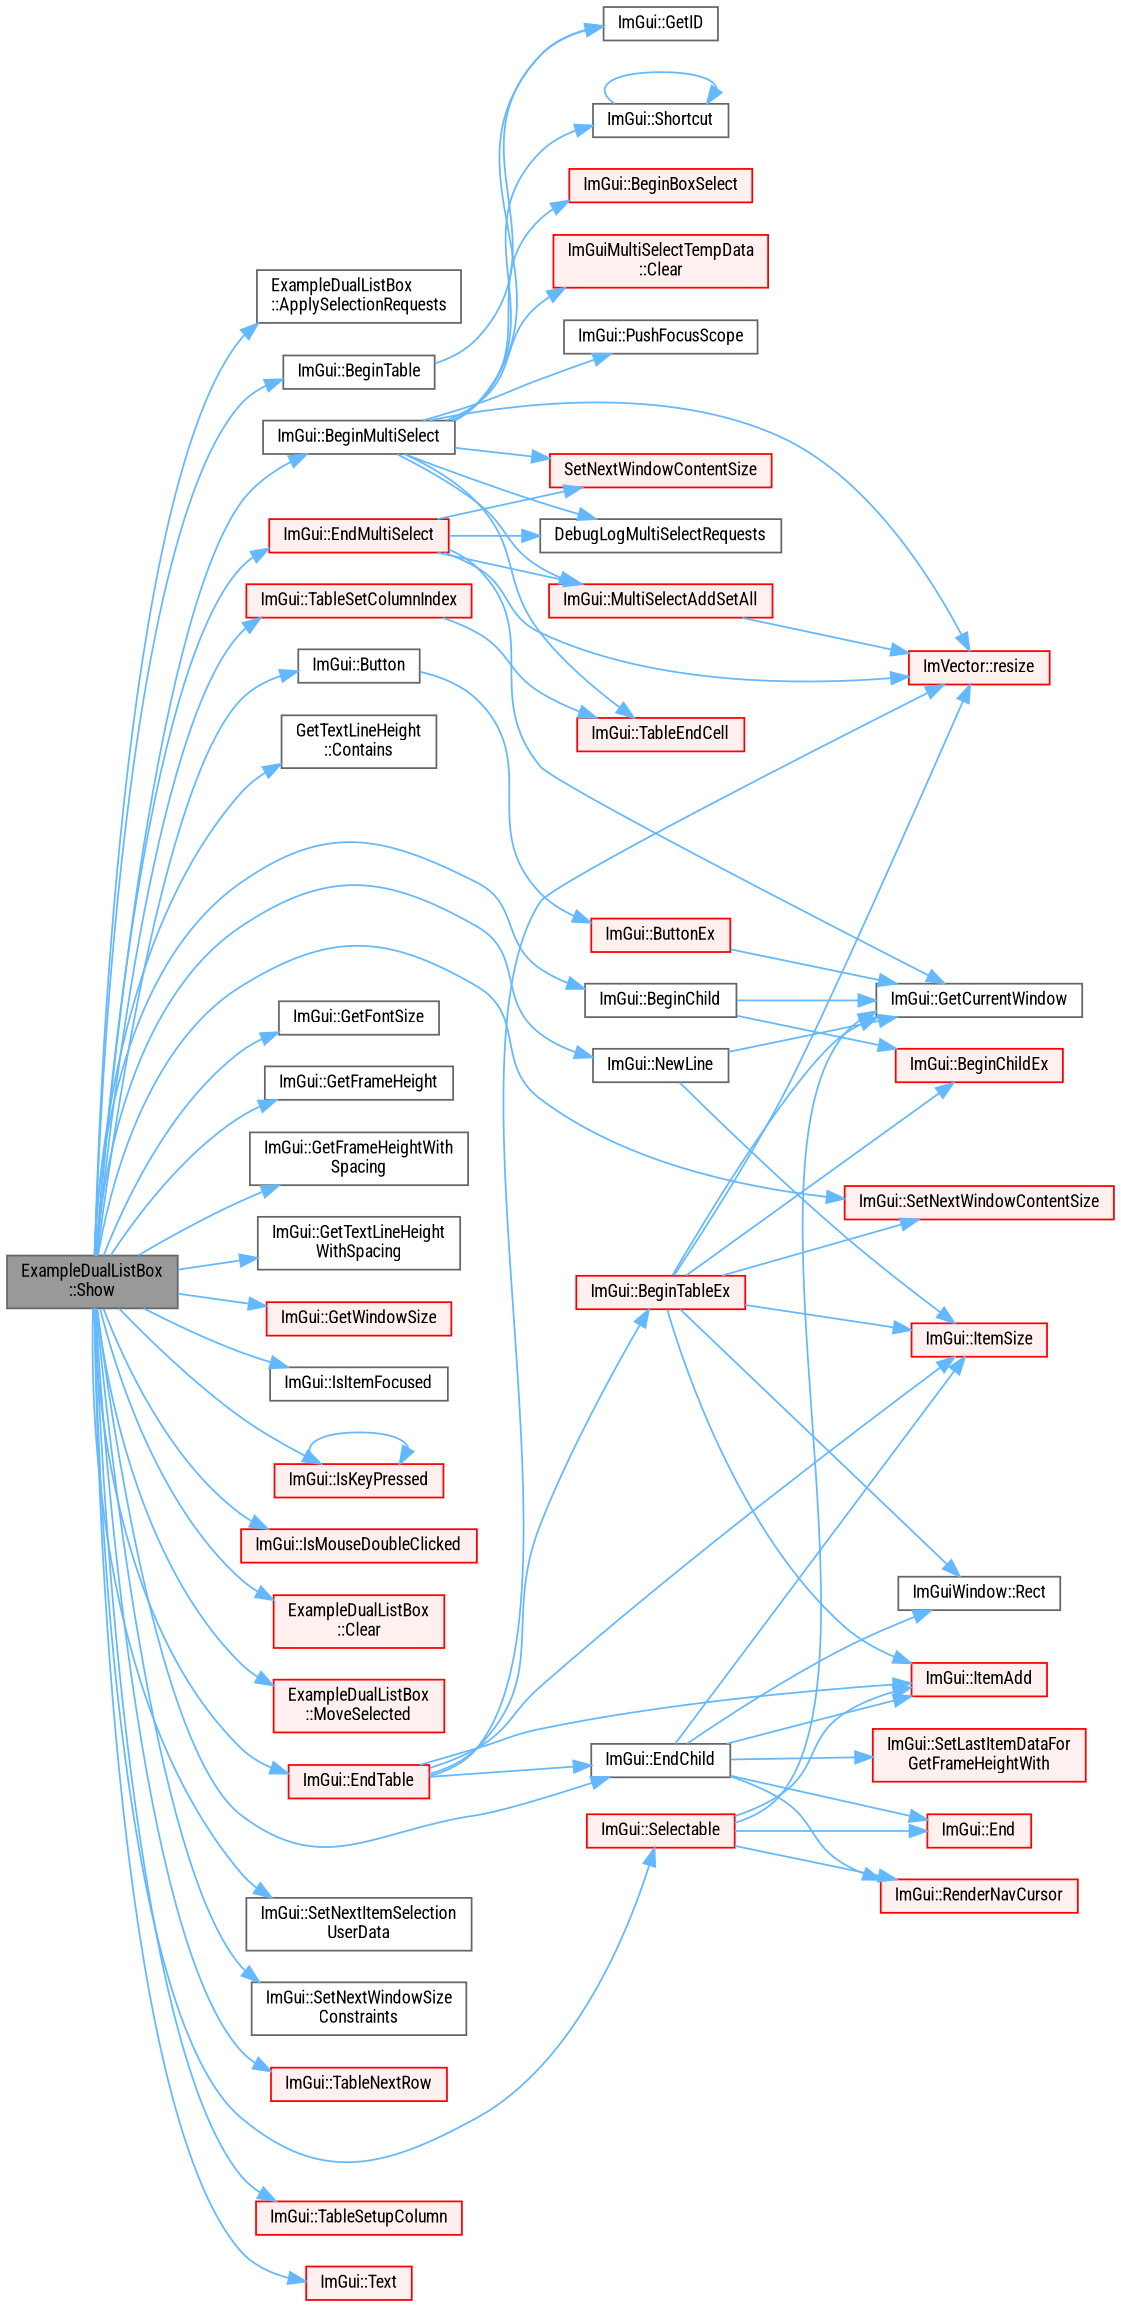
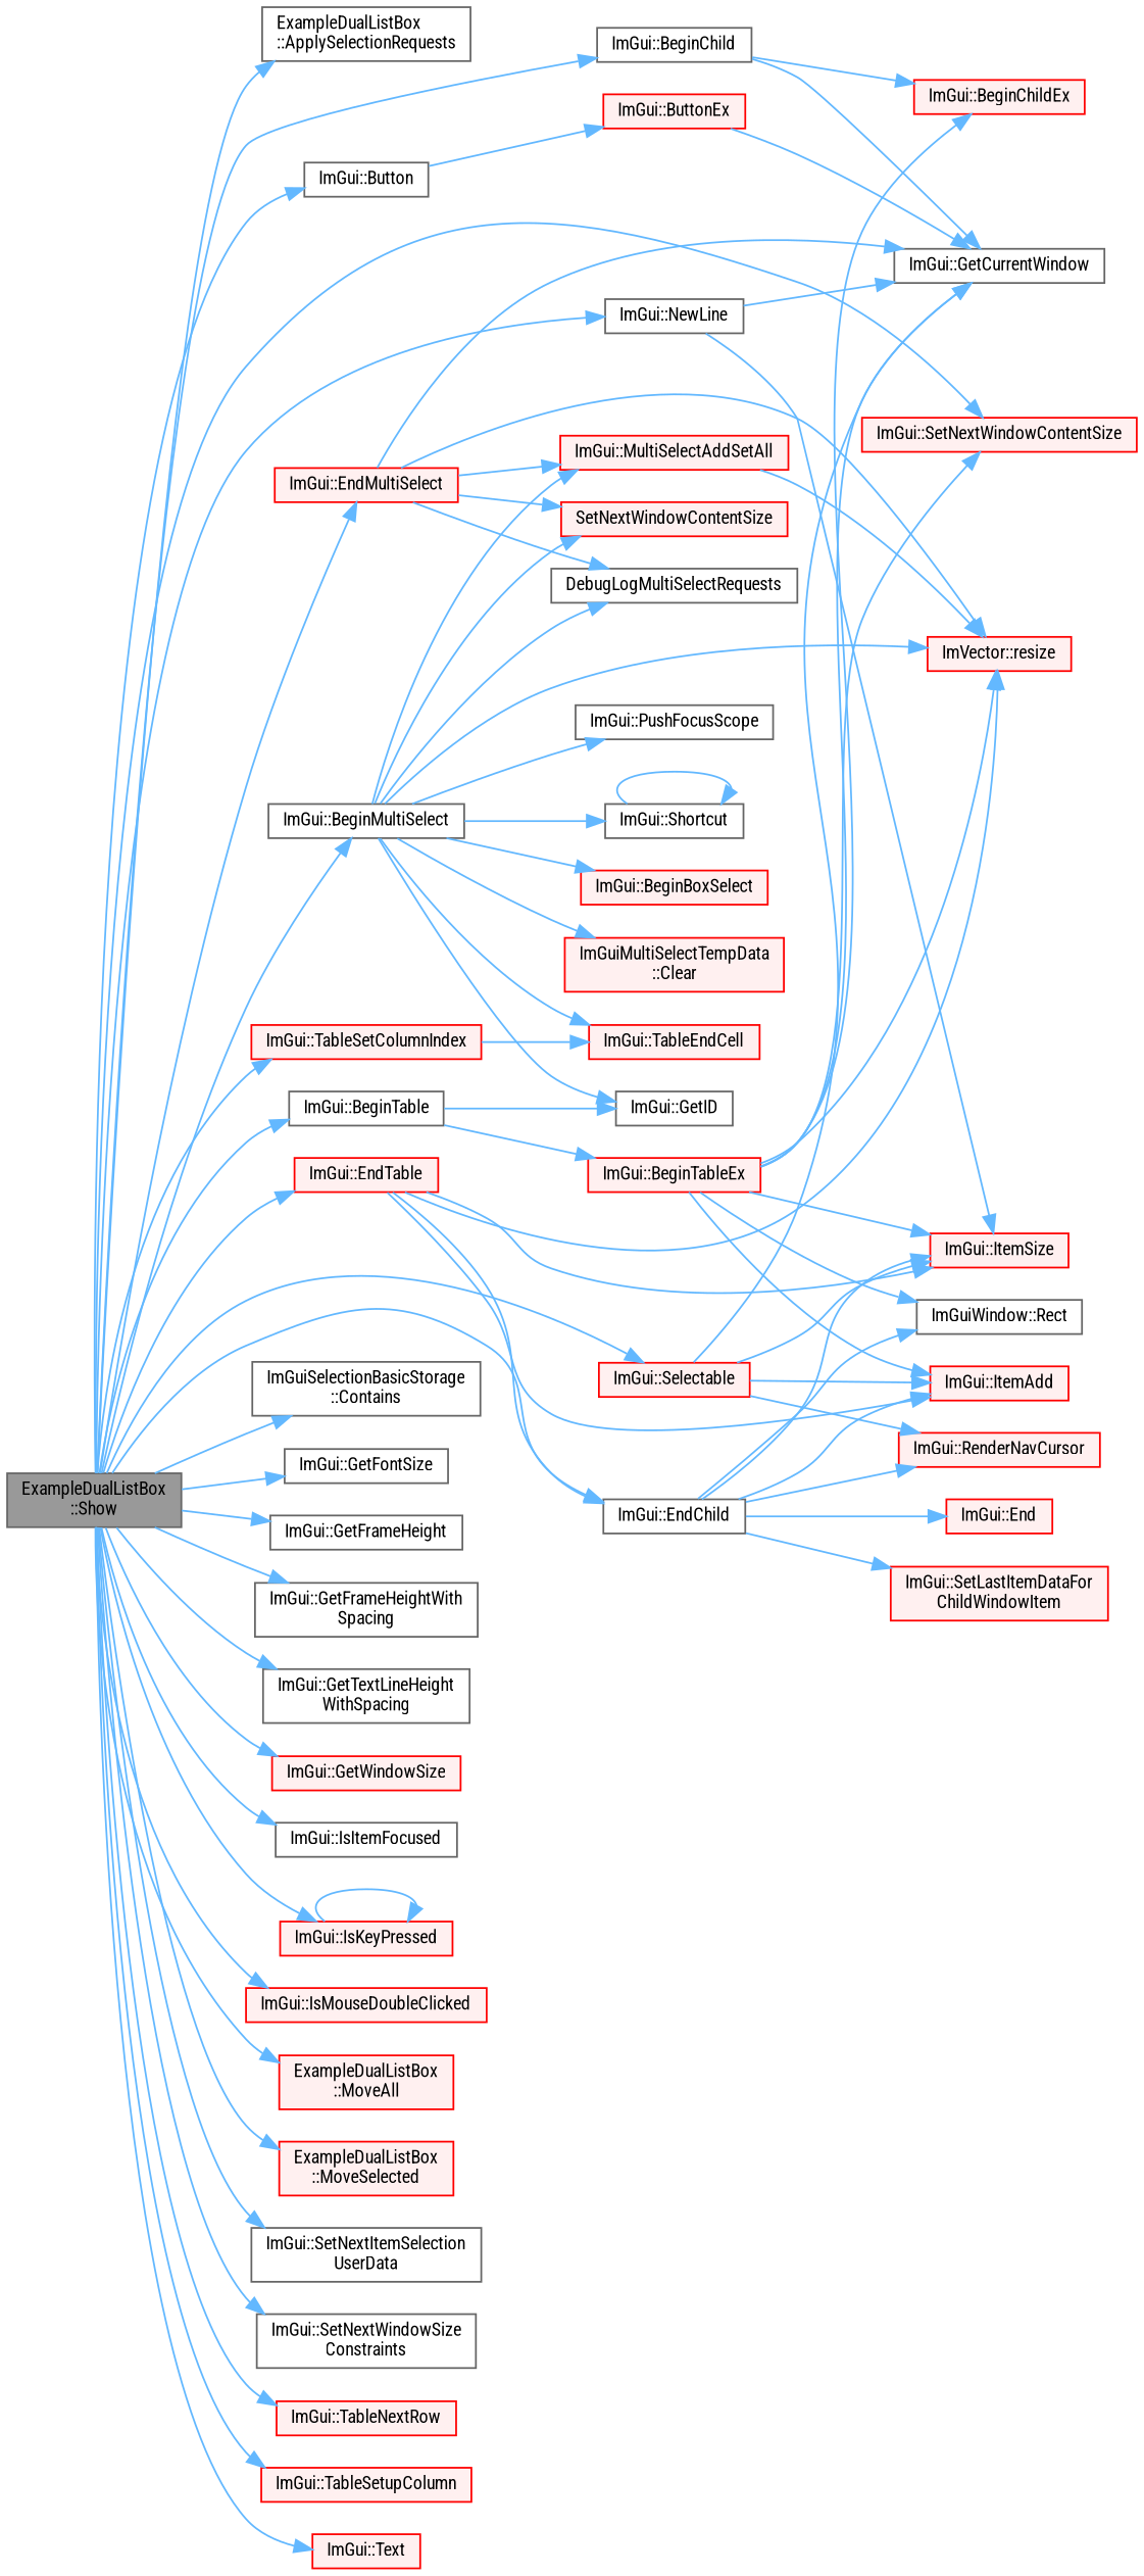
  digraph {
    fontname="Roboto Condensed"
    rankdir=LR
    node [color=red fillcolor="#FFF0F0" fontname="Roboto Condensed" fontsize=10 shape=box style=filled]
    edge [color=steelblue1 fontname="Roboto Condensed" fontsize=10 labelfontname=Helvetica labelfontsize=10 style=solid]
    n1 [color=gray40 fillcolor=grey60 fontcolor=black height=0.2 label="ExampleDualListBox\l::Show" width=0.4]
    n2 [color=grey40 fillcolor=white height=0.2 label="ExampleDualListBox\l::ApplySelectionRequests" width=0.4]
    n3 [color=grey40 fillcolor=white height=0.2 label="ImGui::BeginChild" width=0.4]
    n4 [color=grey40 fillcolor=white height=0.2 label="ImGui::BeginMultiSelect" width=0.4]
    n5 [color=grey40 fillcolor=white height=0.2 label="ImGui::BeginTable" width=0.4]
    n6 [height=0.2 label="ImGui::SetNextWindowContentSize" width=0.4]
    n7 [color=grey40 fillcolor=white height=0.2 label="ImGui::Button" width=0.4]
-   n8 [color=grey40 fillcolor=white height=0.2 label="GetTextLineHeight\l::Contains" width=0.4]
+   n8 [color=grey40 fillcolor=white height=0.2 label="ImGuiSelectionBasicStorage\l::Contains" width=0.4]
    n9 [color=grey40 fillcolor=white height=0.2 label="ImGui::EndChild" width=0.4]
    n10 [height=0.2 label="ImGui::EndMultiSelect" width=0.4]
    n11 [height=0.2 label="ImGui::EndTable" width=0.4]
    n12 [color=grey40 fillcolor=white height=0.2 label="ImGui::GetFontSize" width=0.4]
    n13 [color=grey40 fillcolor=white height=0.2 label="ImGui::GetFrameHeight" width=0.4]
    n14 [color=grey40 fillcolor=white height=0.2 label="ImGui::GetFrameHeightWith\lSpacing" width=0.4]
    n15 [color=grey40 fillcolor=white height=0.2 label="ImGui::GetTextLineHeight\lWithSpacing" width=0.4]
    n16 [height=0.2 label="ImGui::GetWindowSize" width=0.4]
    n17 [color=grey40 fillcolor=white height=0.2 label="ImGui::IsItemFocused" width=0.4]
    n18 [height=0.2 label="ImGui::IsKeyPressed" width=0.4]
    n19 [height=0.2 label="ImGui::IsMouseDoubleClicked" width=0.4]
-   n20 [height=0.2 label="ExampleDualListBox\l::Clear" width=0.4]
+   n20 [height=0.2 label="ExampleDualListBox\l::MoveAll" width=0.4]
    n21 [height=0.2 label="ExampleDualListBox\l::MoveSelected" width=0.4]
    n22 [color=grey40 fillcolor=white height=0.2 label="ImGui::NewLine" width=0.4]
    n23 [height=0.2 label="ImGui::Selectable" width=0.4]
    n24 [color=grey40 fillcolor=white height=0.2 label="ImGui::SetNextItemSelection\lUserData" width=0.4]
    n25 [color=grey40 fillcolor=white height=0.2 label="ImGui::SetNextWindowSize\lConstraints" width=0.4]
    n26 [height=0.2 label="ImGui::TableNextRow" width=0.4]
    n27 [height=0.2 label="ImGui::TableSetColumnIndex" width=0.4]
    n28 [height=0.2 label="ImGui::TableSetupColumn" width=0.4]
    n29 [height=0.2 label="ImGui::Text" width=0.4]
    n30 [height=0.2 label="ImGui::BeginChildEx" width=0.4]
    n31 [color=grey40 fillcolor=white height=0.2 label="ImGui::GetCurrentWindow" width=0.4]
    n32 [height=0.2 label="ImGui::BeginBoxSelect" width=0.4]
    n33 [height=0.2 label=SetNextWindowContentSize width=0.4]
    n34 [height=0.2 label="ImGuiMultiSelectTempData\l::Clear" width=0.4]
    n35 [color=grey40 fillcolor=white height=0.2 label=DebugLogMultiSelectRequests width=0.4]
    n36 [color=grey40 fillcolor=white height=0.2 label="ImGui::GetID" width=0.4]
    n37 [height=0.2 label="ImGui::MultiSelectAddSetAll" width=0.4]
    n38 [height=0.2 label="ImVector::resize" width=0.4]
    n39 [color=grey40 fillcolor=white height=0.2 label="ImGui::PushFocusScope" width=0.4]
    n40 [color=grey40 fillcolor=white height=0.2 label="ImGui::Shortcut" width=0.4]
    n41 [height=0.2 label="ImGui::TableEndCell" width=0.4]
    n42 [height=0.2 label="ImGui::BeginTableEx" width=0.4]
    n43 [height=0.2 label="ImGui::ButtonEx" width=0.4]
    n44 [height=0.2 label="ImGui::ItemAdd" width=0.4]
    n45 [height=0.2 label="ImGui::ItemSize" width=0.4]
    n46 [color=grey40 fillcolor=white height=0.2 label="ImGuiWindow::Rect" width=0.4]
    n47 [height=0.2 label="ImGui::End" width=0.4]
    n48 [height=0.2 label="ImGui::RenderNavCursor" width=0.4]
-   n49 [height=0.2 label="ImGui::SetLastItemDataFor\lGetFrameHeightWith" width=0.4]
+   n49 [height=0.2 label="ImGui::SetLastItemDataFor\lChildWindowItem" width=0.4]
    n1 -> n2
    n1 -> n3
    n1 -> n4
    n1 -> n5
    n1 -> n6
    n1 -> n7
    n1 -> n8
    n1 -> n9
    n1 -> n10
    n1 -> n11
    n1 -> n12
    n1 -> n13
    n1 -> n14
    n1 -> n15
    n1 -> n16
    n1 -> n17
    n1 -> n18
    n1 -> n19
    n1 -> n20
    n1 -> n21
    n1 -> n22
    n1 -> n23
    n1 -> n24
    n1 -> n25
    n1 -> n26
    n1 -> n27
    n1 -> n28
    n1 -> n29
    n3 -> n30
    n3 -> n31
    n4 -> n32
    n4 -> n33
    n4 -> n34
    n4 -> n35
    n4 -> n36
    n4 -> n37
    n4 -> n38
    n4 -> n39
    n4 -> n40
    n4 -> n41
    n5 -> n36
-   n11 -> n42
+   n5 -> n42
    n7 -> n43
    n9 -> n44
    n9 -> n45
    n9 -> n46
    n9 -> n47
    n9 -> n48
    n9 -> n49
    n10 -> n31
    n10 -> n33
    n10 -> n35
    n10 -> n37
    n10 -> n38
    n11 -> n9
    n11 -> n38
    n11 -> n44
    n11 -> n45
    n18 -> n18
    n22 -> n31
    n22 -> n45
    n23 -> n31
    n23 -> n44
-   n23 -> n47
+   n23 -> n45
    n23 -> n48
    n27 -> n41
    n37 -> n38
    n40 -> n40
    n42 -> n6
    n42 -> n30
    n42 -> n31
    n42 -> n38
    n42 -> n44
    n42 -> n45
    n42 -> n46
    n43 -> n31
  }
